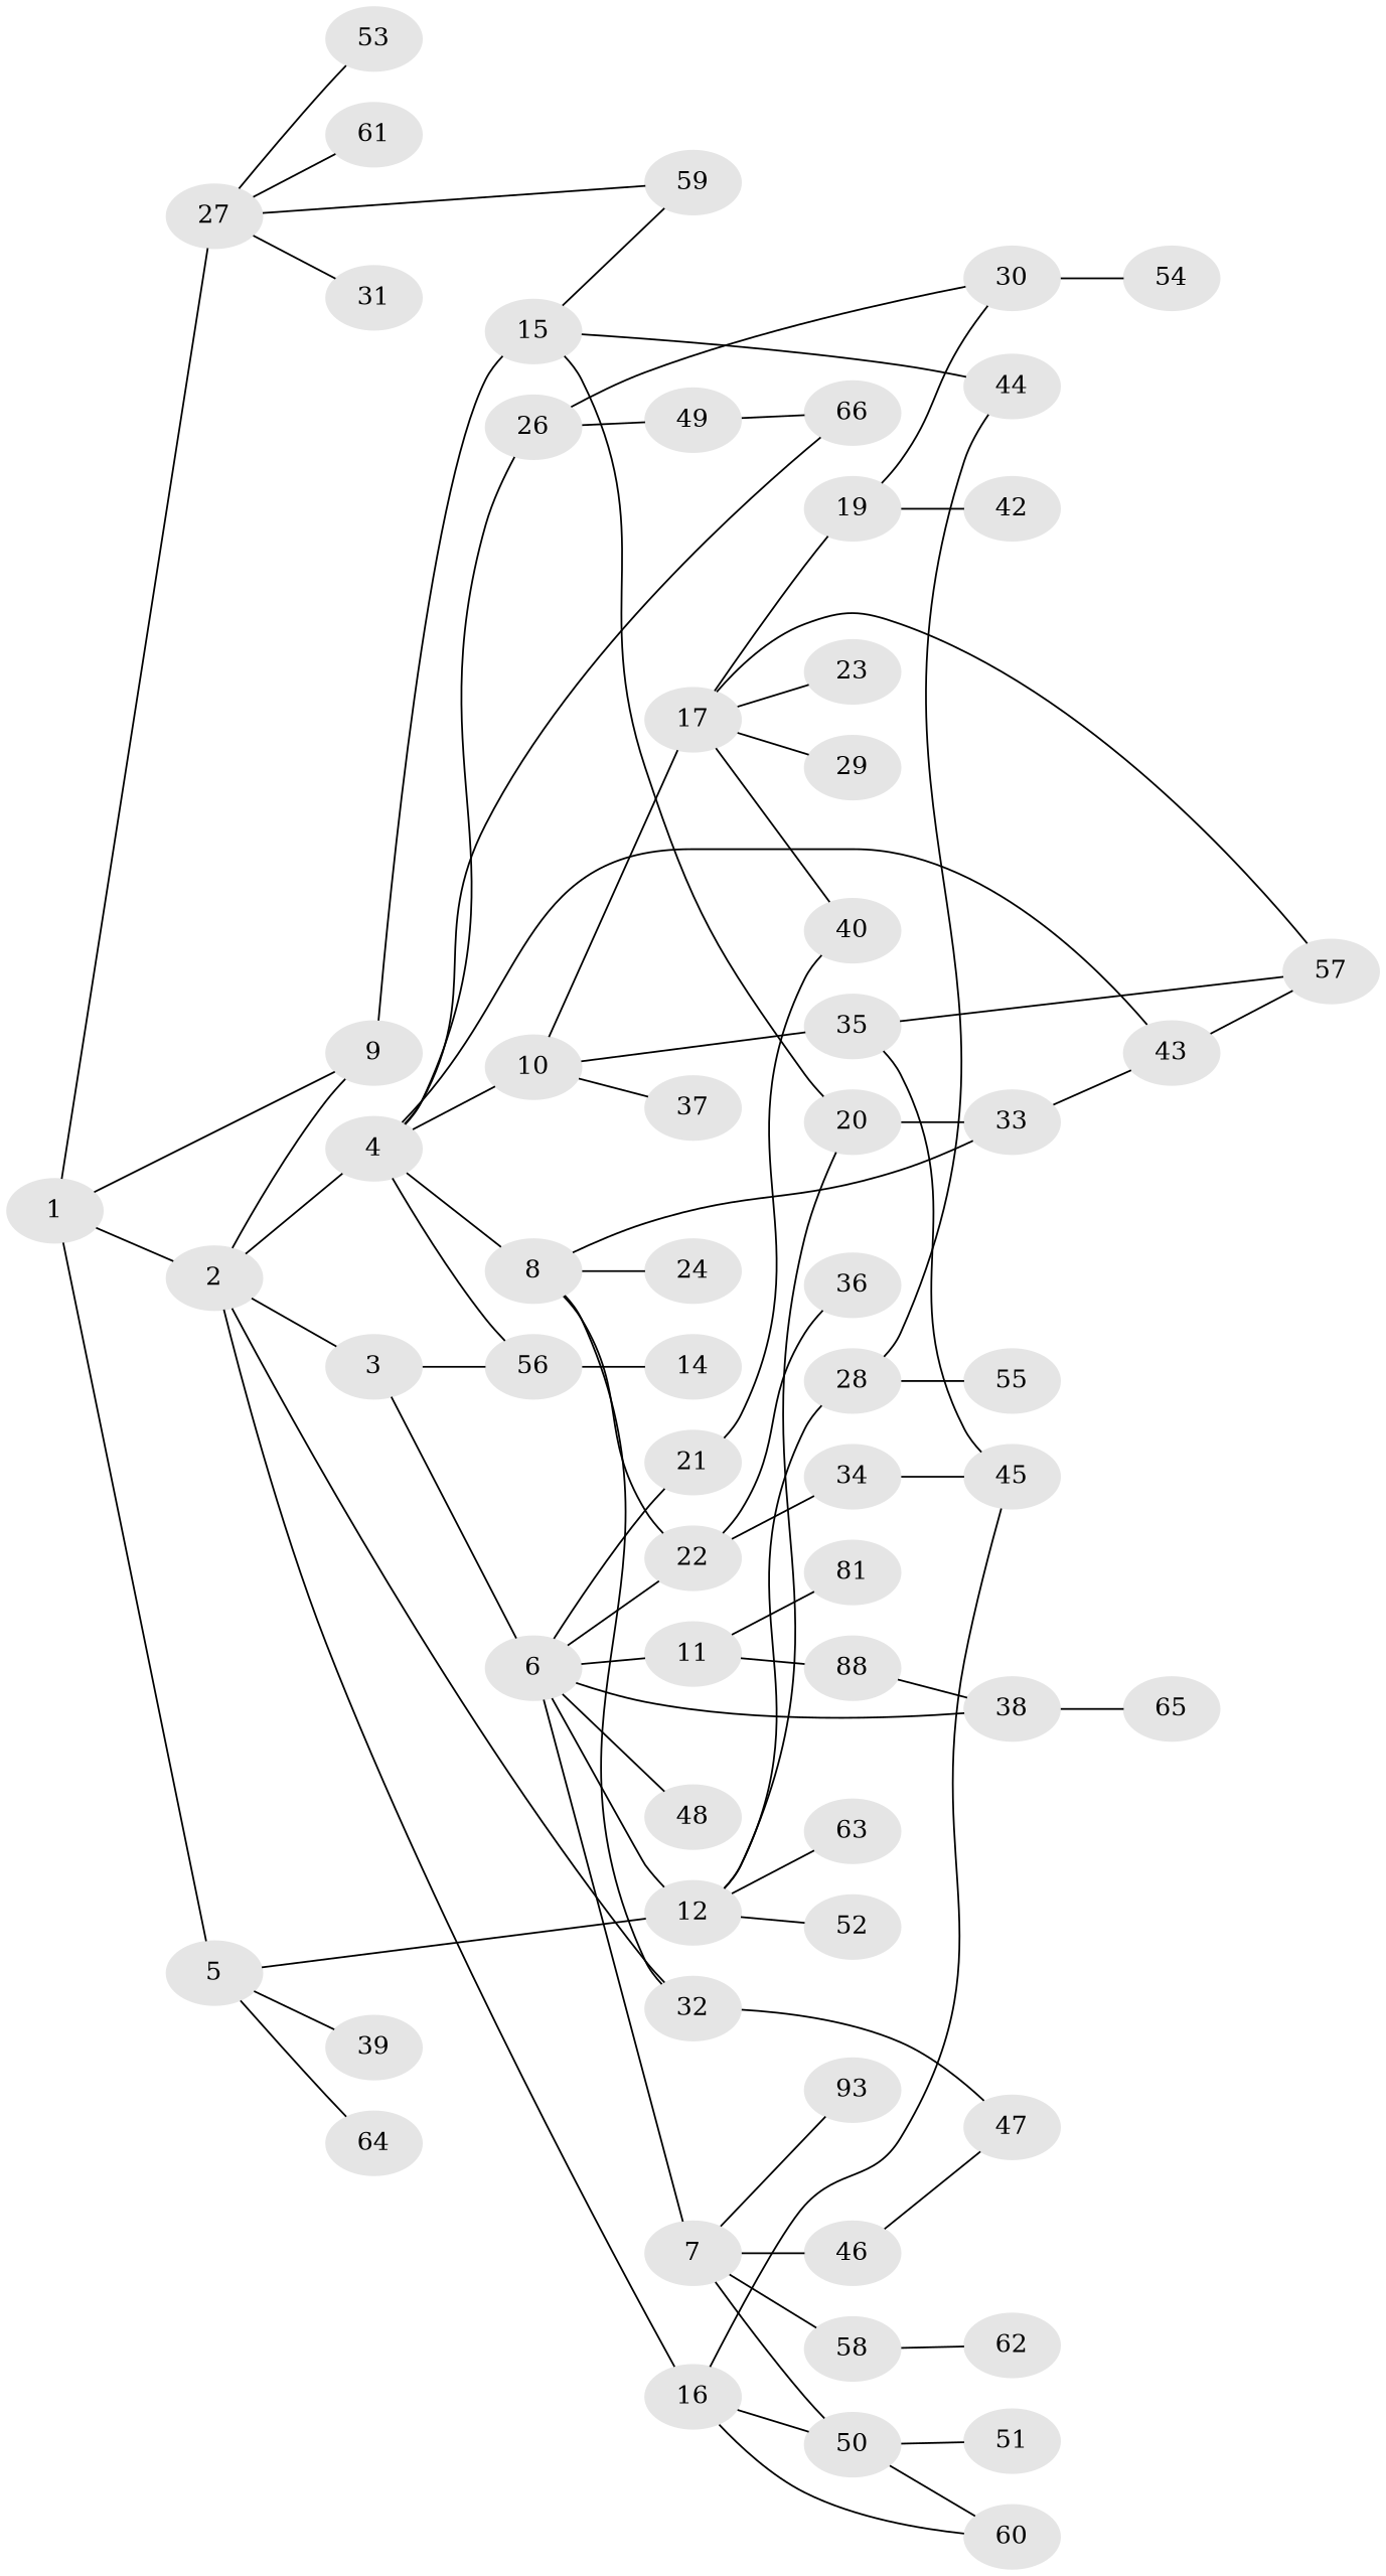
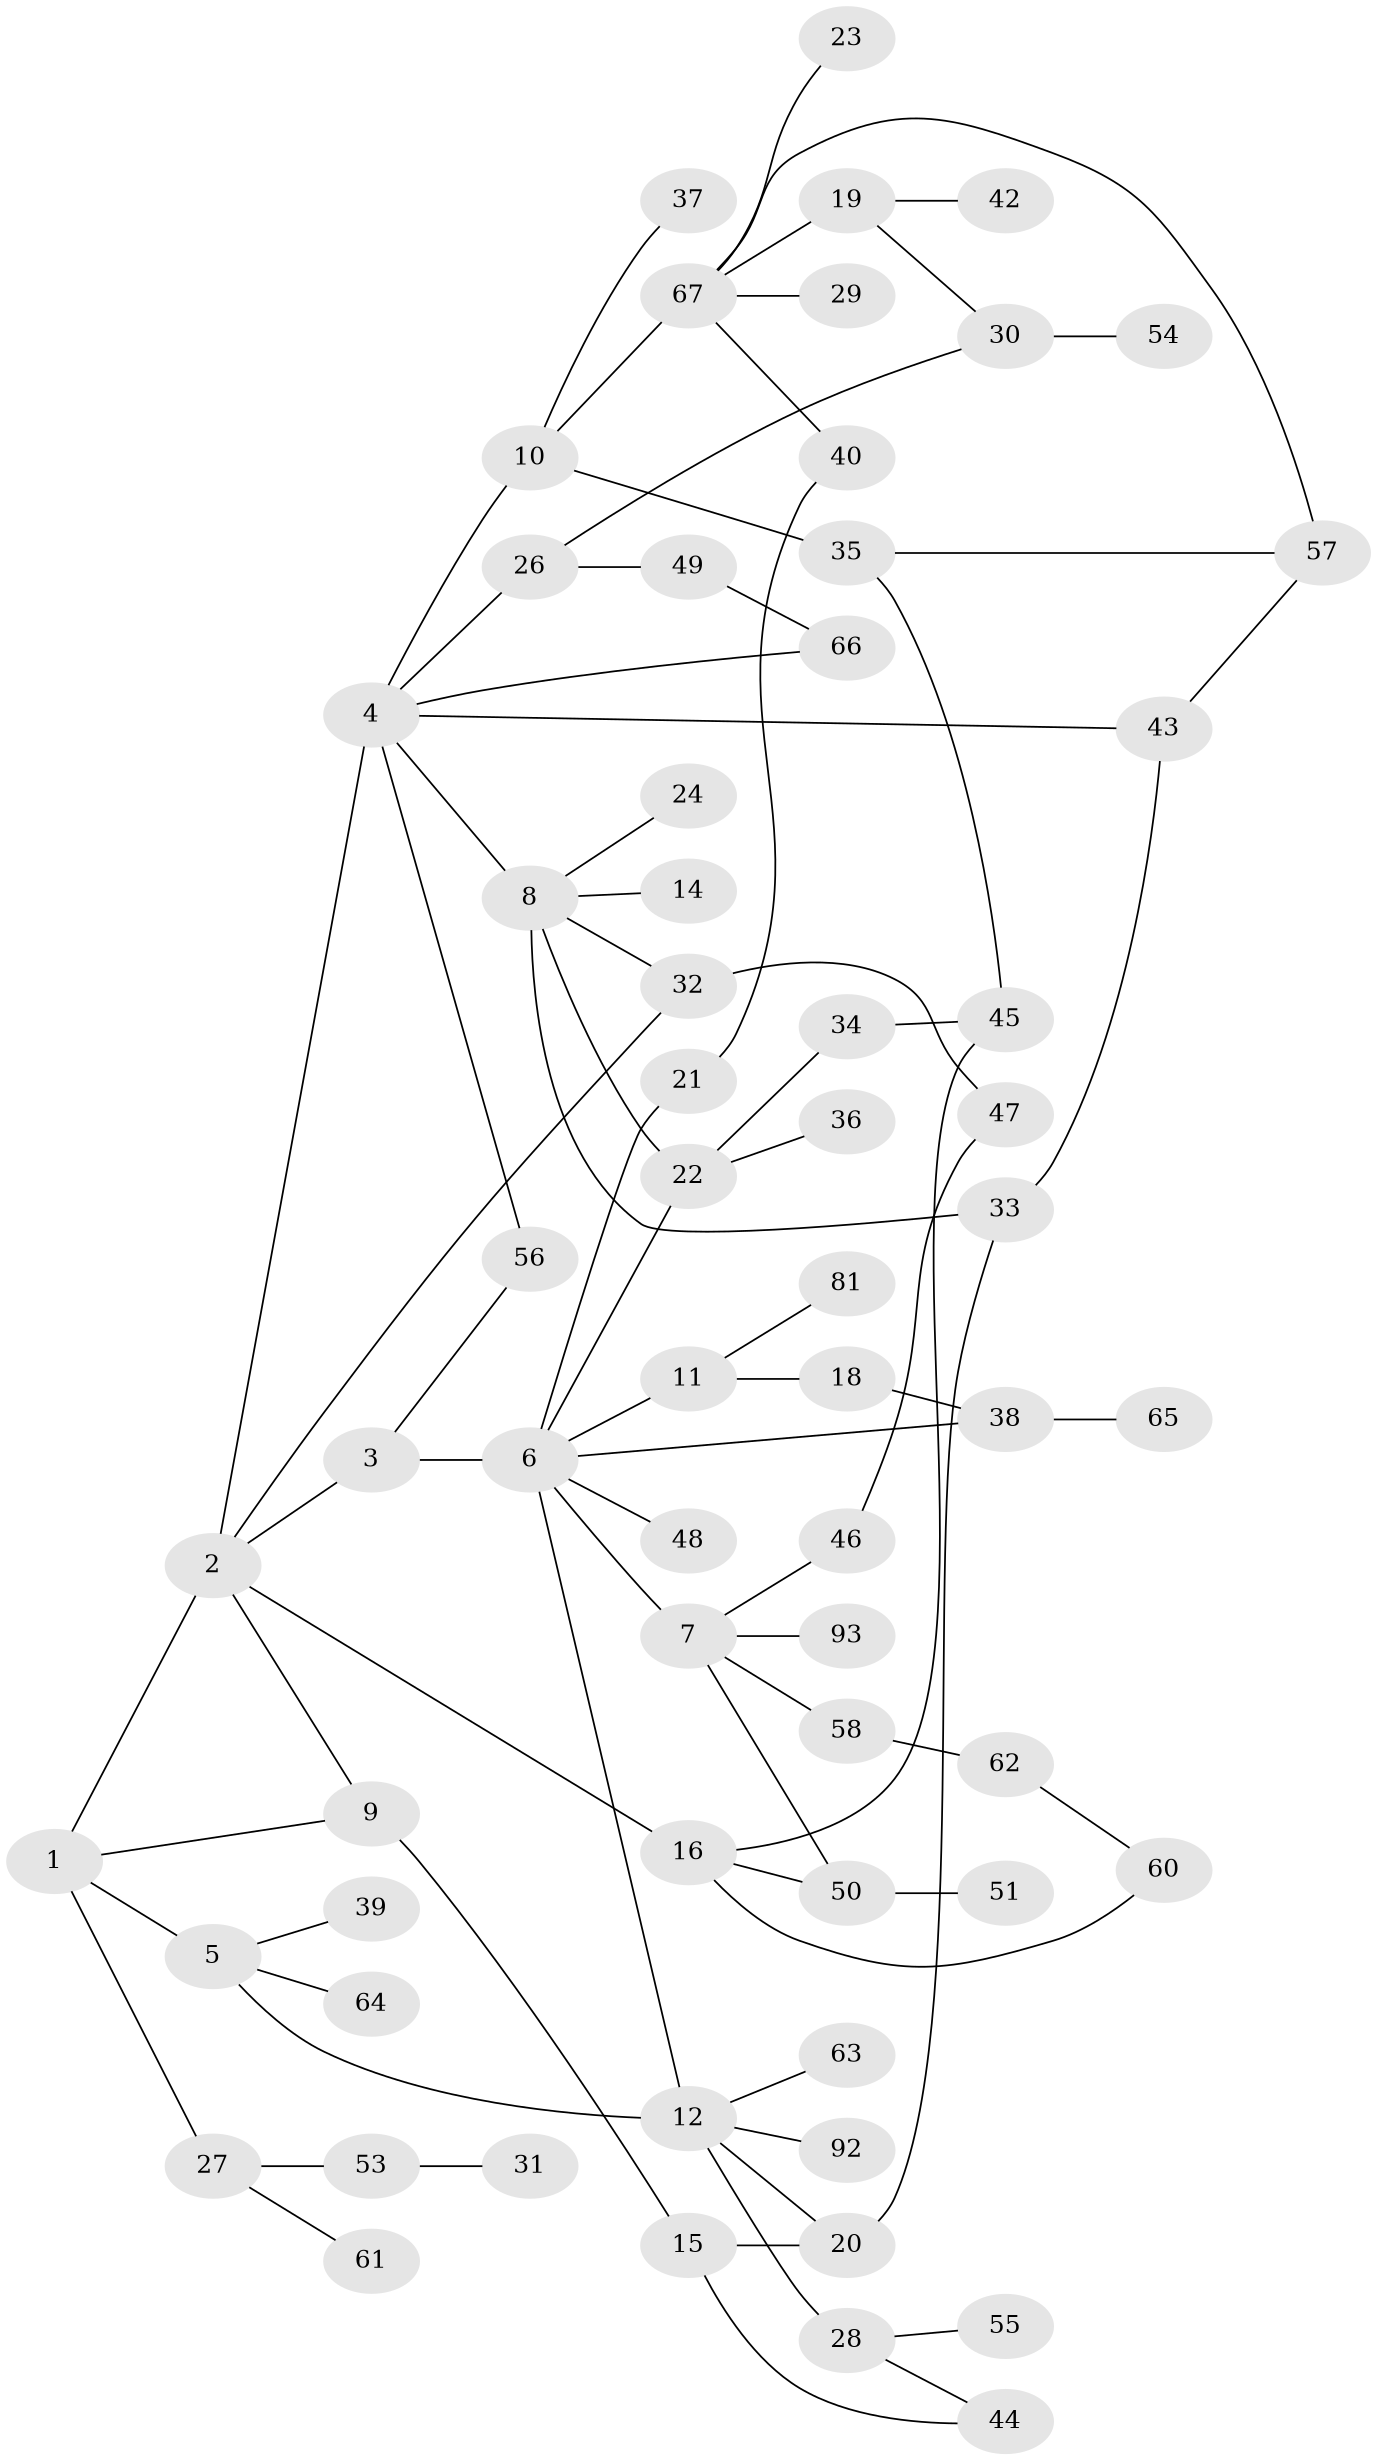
  graph {
    rankdir=LR
    node [color=gray90 style=filled]
    1
    2
    5
    9
    27
    3
    4
    16
    32
    12
    39
    64
    15
-   59
    31
    53
    61
    6
    56
    8
    10
    26
    43
    66
    50
    45
    60
    47
    7
    11
    21
    22
    38
    48
    14
    24
    33
-   17
+   17 [label=67]
    35
    37
    30
    49
    57
    20
    28
-   52
+   52 [label=92]
    63
    n48 [label=93]
    46
    58
-   18 [label=88]
+   18
    n52 [label=81]
    40
    34
    36
    65
    51
    62
    44
    19
    23
    29
    55
    42
    54
    1 -- 2
    1 -- 5
    1 -- 9
    1 -- 27
    2 -- 9
    2 -- 3
    2 -- 4
    2 -- 16
    2 -- 32
    5 -- 12
    5 -- 39
    5 -- 64
    9 -- 15
-   27 -- 59
-   27 -- 31
+   53 -- 31
    27 -- 53
    27 -- 61
    3 -- 6
    3 -- 56
    4 -- 56
    4 -- 8
    4 -- 10
    4 -- 26
    4 -- 43
    4 -- 66
    16 -- 50
    16 -- 45
    16 -- 60
    32 -- 47
    12 -- 20
    12 -- 28
    12 -- 52
    12 -- 63
-   15 -- 59
    15 -- 20
    15 -- 44
    6 -- 12
    6 -- 7
    6 -- 11
    6 -- 21
    6 -- 22
    6 -- 38
    6 -- 48
    8 -- 32
    8 -- 22
-   56 -- 14
+   8 -- 14
    8 -- 24
    8 -- 33
    10 -- 17
    10 -- 35
    10 -- 37
    26 -- 30
    26 -- 49
    43 -- 57
-   50 -- 60
+   62 -- 60
    50 -- 51
    7 -- 50
    7 -- n48
    7 -- 46
    7 -- 58
    11 -- 18
    11 -- n52
    21 -- 40
    22 -- 34
    22 -- 36
    38 -- 65
    33 -- 43
    17 -- 57
    17 -- 40
    17 -- 19
    17 -- 23
    17 -- 29
    35 -- 45
    35 -- 57
    30 -- 54
    49 -- 66
    20 -- 33
    28 -- 44
    28 -- 55
    46 -- 47
    58 -- 62
    18 -- 38
    34 -- 45
    19 -- 30
    19 -- 42
  }
